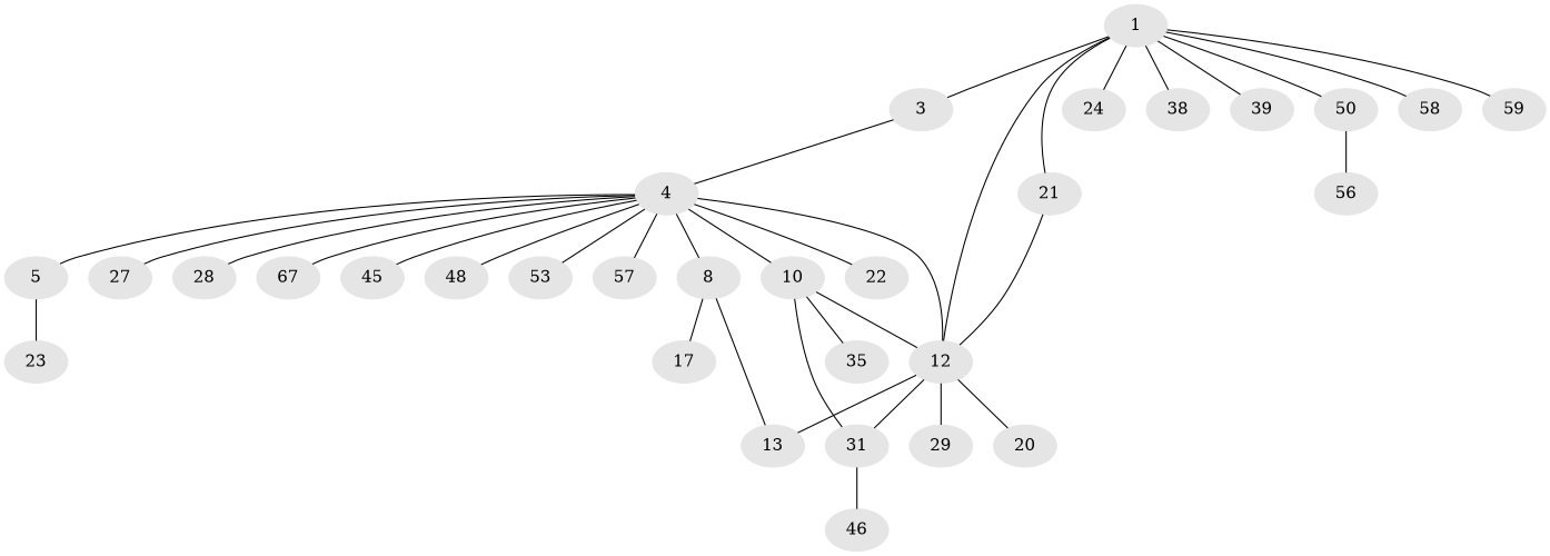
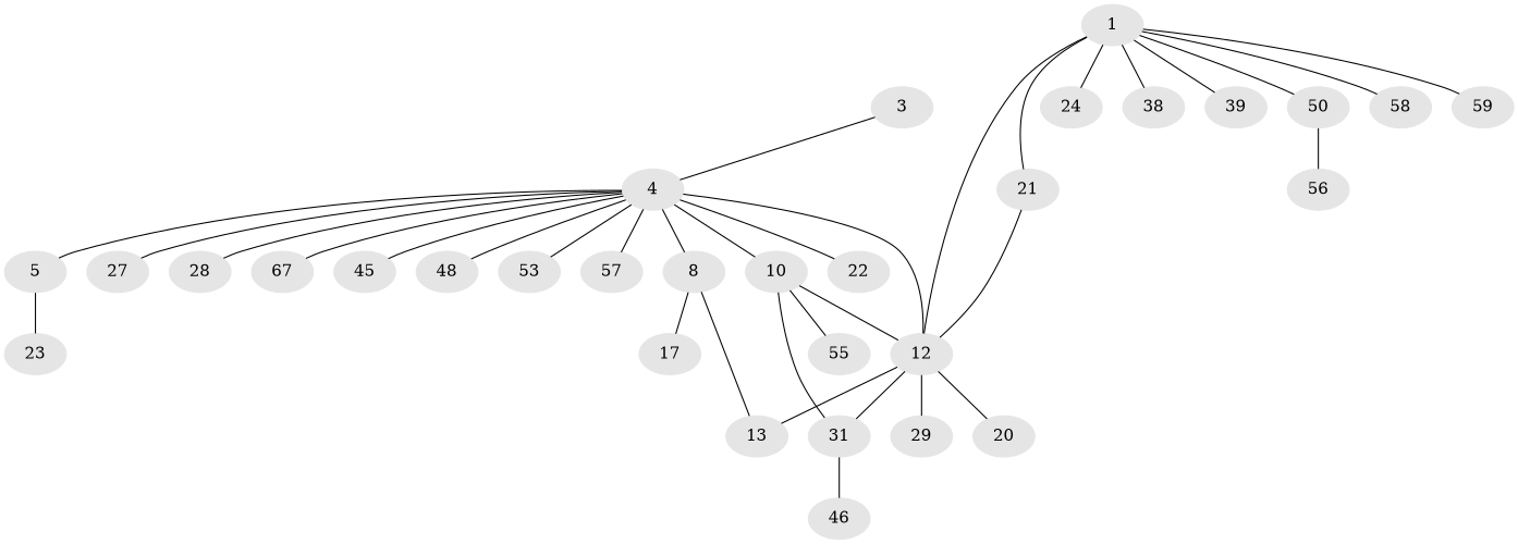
  graph {
    node [color=gray90 style=filled]
    1 [super="+19+2"]
    3
    12 [super="+14+54+42"]
    21 [super="+25"]
    24 [super="+26"]
    38 [super="+40"]
    39
    50 [super="+51"]
    58
    59 [super="+61"]
    4 [super="+6"]
    5
    8 [super="+52+9"]
    10 [super="+11"]
    22 [super="+32"]
    27
    28
    n18 [label=67]
    45
    48
    53
    57 [super="+63"]
    13 [super="+34+18"]
    31
    20
    29 [super="+35"]
    56
    23 [super="+30"]
    17
-   55 [label=35]
+   55
    46
-   1 -- 3 [weight=2]
    1 -- 12
    1 -- 21
    1 -- 24
    1 -- 38
    1 -- 39
    1 -- 50
    1 -- 58
    1 -- 59
    3 -- 4
    12 -- 13 [weight=2]
    12 -- 31
    12 -- 20
    12 -- 29
    21 -- 12
    50 -- 56
    4 -- 12 [weight=4]
    4 -- 5 [weight=2]
    4 -- 8 [weight=2]
    4 -- 10
    4 -- 22
    4 -- 27
    4 -- 28
    4 -- n18
    4 -- 45
    4 -- 48
    4 -- 53
    4 -- 57
    5 -- 23
    8 -- 13
    8 -- 17
    10 -- 12 [weight=2]
    10 -- 31
    10 -- 55
    31 -- 46
  }
